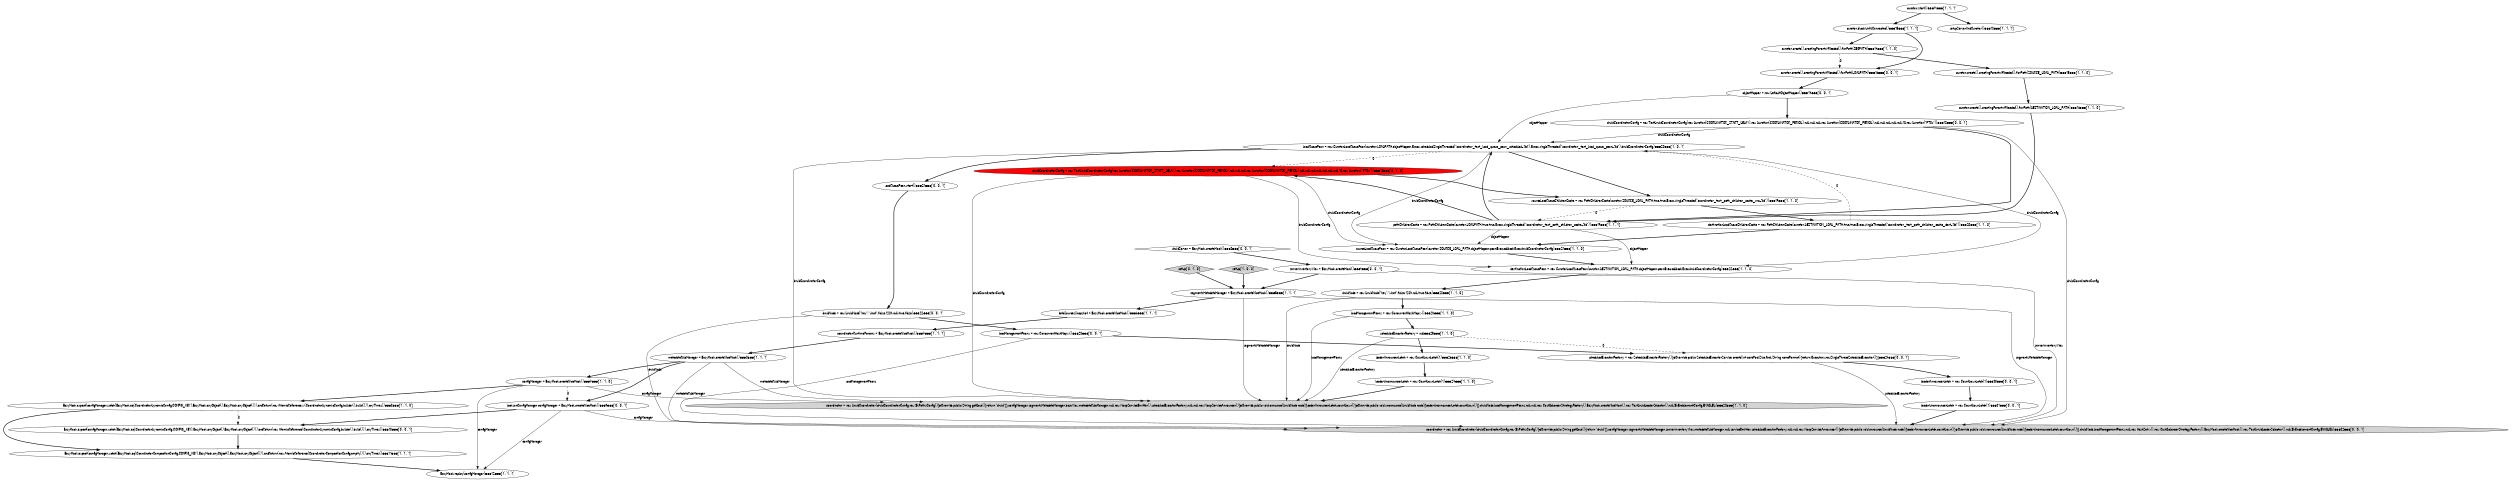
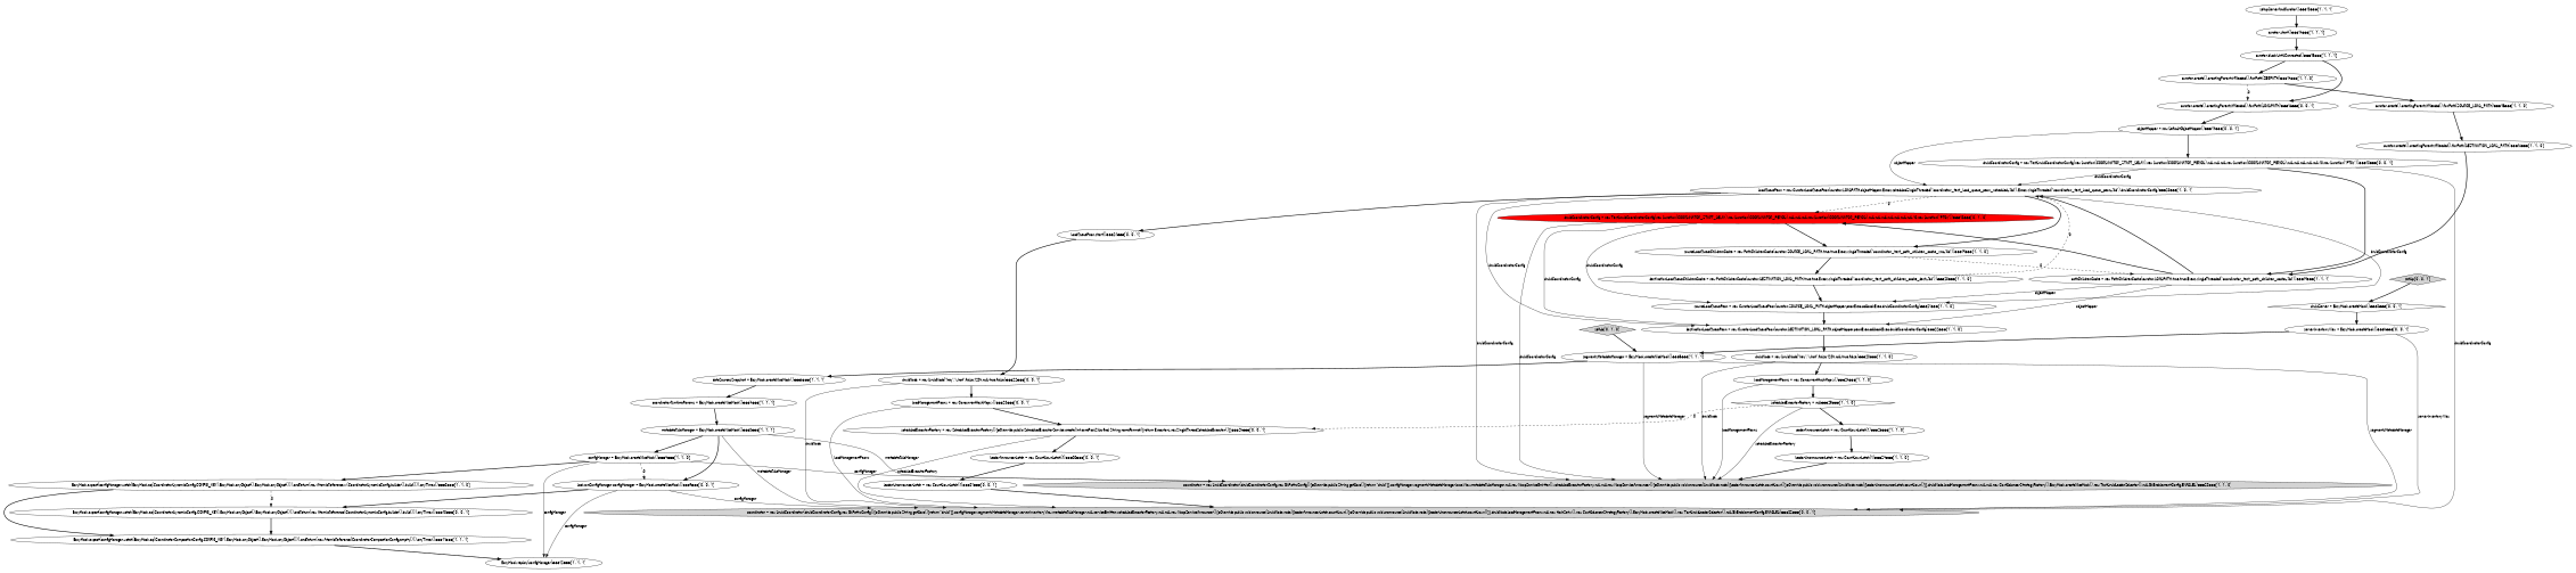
  digraph {
    fontname="Patrick Hand"
    node [fillcolor=white fontname="Patrick Hand" shape=ellipse style=filled]
    edge [fontname="Patrick Hand" style=bold]
    n1 [label="druidNode = new DruidNode(\"hey\",\"what\",false,1234,null,true,false)@@@23@@@['1', '1', '0']"]
    n2 [fillcolor=lightgray label="coordinator = new DruidCoordinator(druidCoordinatorConfig,new ZkPathsConfig(){@Override public String getBase(){return \"druid\"}},configManager,segmentsMetadataManager,baseView,metadataRuleManager,null,new NoopServiceEmitter(),scheduledExecutorFactory,null,null,new NoopServiceAnnouncer(){@Override public void announce(DruidNode node){leaderAnnouncerLatch.countDown()}@Override public void unannounce(DruidNode node){leaderUnannouncerLatch.countDown()}},druidNode,loadManagementPeons,null,null,new CostBalancerStrategyFactory(),EasyMock.createNiceMock(),new TestDruidLeaderSelector(),null,ZkEnablementConfig.ENABLED)@@@28@@@['1', '1', '0']"]
    n3 [label="loadManagementPeons = new ConcurrentHashMap<>()@@@24@@@['1', '1', '0']"]
-   n4 [label="scheduledExecutorFactory = null@@@25@@@['1', '1', '0']"]
+   n4 [label="scheduledExecutorFactory = null@@@25@@@['1', '1', '0']" shape=diamond]
    n5 [label="metadataRuleManager = EasyMock.createNiceMock()@@@8@@@['1', '1', '1']"]
    n6 [label="configManager = EasyMock.createNiceMock()@@@7@@@['1', '1', '0']"]
    n7 [label="JacksonConfigManager configManager = EasyMock.createNiceMock()@@@9@@@['0', '0', '1']"]
    n8 [fillcolor=lightgray label="coordinator = new DruidCoordinator(druidCoordinatorConfig,new ZkPathsConfig(){@Override public String getBase(){return \"druid\"}},configManager,segmentsMetadataManager,serverInventoryView,metadataRuleManager,null,serviceEmitter,scheduledExecutorFactory,null,null,new NoopServiceAnnouncer(){@Override public void announce(DruidNode node){leaderAnnouncerLatch.countDown()}@Override public void unannounce(DruidNode node){leaderUnannouncerLatch.countDown()}},druidNode,loadManagementPeons,null,new HashSet<>(),new CostBalancerStrategyFactory(),EasyMock.createNiceMock(),new TestDruidLeaderSelector(),null,ZkEnablementConfig.ENABLED)@@@32@@@['0', '0', '1']"]
    n9 [label="EasyMock.replay(configManager)@@@12@@@['1', '1', '1']"]
    n10 [label="EasyMock.expect(configManager.watch(EasyMock.eq(CoordinatorDynamicConfig.CONFIG_KEY),EasyMock.anyObject(),EasyMock.anyObject())).andReturn(new AtomicReference<>(CoordinatorDynamicConfig.builder().build())).anyTimes()@@@8@@@['1', '1', '0']"]
    n11 [label="EasyMock.expect(configManager.watch(EasyMock.eq(CoordinatorDynamicConfig.CONFIG_KEY),EasyMock.anyObject(),EasyMock.anyObject())).andReturn(new AtomicReference(CoordinatorDynamicConfig.builder().build())).anyTimes()@@@10@@@['0', '0', '1']"]
    n12 [fillcolor=red label="druidCoordinatorConfig = new TestDruidCoordinatorConfig(new Duration(COORDINATOR_START_DELAY),new Duration(COORDINATOR_PERIOD),null,null,null,new Duration(COORDINATOR_PERIOD),null,null,null,null,null,null,null,10,new Duration(\"PT0s\"))@@@18@@@['0', '1', '0']"]
    n13 [label="destinationLoadQueuePeon = new CuratorLoadQueuePeon(curator,DESTINATION_LOAD_PATH,objectMapper,peonExec,callbackExec,druidCoordinatorConfig)@@@22@@@['1', '1', '0']"]
    n14 [label="sourceLoadQueueChildrenCache = new PathChildrenCache(curator,SOURCE_LOAD_PATH,true,true,Execs.singleThreaded(\"coordinator_test_path_children_cache_src-%d\"))@@@19@@@['1', '1', '0']"]
    n15 [label="sourceLoadQueuePeon = new CuratorLoadQueuePeon(curator,SOURCE_LOAD_PATH,objectMapper,peonExec,callbackExec,druidCoordinatorConfig)@@@21@@@['1', '1', '0']"]
    n16 [label="pathChildrenCache = new PathChildrenCache(curator,LOADPATH,true,true,Execs.singleThreaded(\"coordinator_test_path_children_cache-%d\"))@@@19@@@['1', '1', '1']"]
    n17 [label="destinationLoadQueueChildrenCache = new PathChildrenCache(curator,DESTINATION_LOAD_PATH,true,true,Execs.singleThreaded(\"coordinator_test_path_children_cache_dest-%d\"))@@@20@@@['1', '1', '0']"]
    n18 [label="loadQueuePeon.start()@@@21@@@['0', '0', '1']"]
    n19 [label="druidNode = new DruidNode(\"hey\",\"what\",false,1234,null,true,false)@@@22@@@['0', '0', '1']"]
    n20 [label="loadManagementPeons = new ConcurrentHashMap<>()@@@23@@@['0', '0', '1']"]
    n21 [label="scheduledExecutorFactory = new ScheduledExecutorFactory(){@Override public ScheduledExecutorService create(int corePoolSize,final String nameFormat){return Executors.newSingleThreadScheduledExecutor()}}@@@24@@@['0', '0', '1']"]
    n22 [label="leaderAnnouncerLatch = new CountDownLatch(1)@@@30@@@['0', '0', '1']"]
    n23 [label="leaderUnannouncerLatch = new CountDownLatch(1)@@@31@@@['0', '0', '1']"]
    n24 [label="curator.create().creatingParentsIfNeeded().forPath(LOADPATH)@@@16@@@['0', '0', '1']"]
    n25 [label="objectMapper = new DefaultObjectMapper()@@@17@@@['0', '0', '1']"]
    n26 [label="loadQueuePeon = new CuratorLoadQueuePeon(curator,LOADPATH,objectMapper,Execs.scheduledSingleThreaded(\"coordinator_test_load_queue_peon_scheduled-%d\"),Execs.singleThreaded(\"coordinator_test_load_queue_peon-%d\"),druidCoordinatorConfig)@@@20@@@['1', '0', '1']"]
    n27 [label="druidCoordinatorConfig = new TestDruidCoordinatorConfig(new Duration(COORDINATOR_START_DELAY),new Duration(COORDINATOR_PERIOD),null,null,null,new Duration(COORDINATOR_PERIOD),null,null,null,null,null,10,new Duration(\"PT0s\"))@@@18@@@['0', '0', '1']"]
    n28 [label="setupServerAndCurator()@@@13@@@['1', '1', '1']"]
    n29 [label="curator.start()@@@14@@@['1', '1', '1']"]
+   n30 [fillcolor=lightgray label="setUp['0', '0', '1']" shape=diamond]
    n31 [label="druidServer = EasyMock.createMock()@@@3@@@['0', '0', '1']" shape=diamond]
    n32 [label="serverInventoryView = EasyMock.createMock()@@@4@@@['0', '0', '1']"]
    n33 [label="dataSourcesSnapshot = EasyMock.createNiceMock()@@@6@@@['1', '1', '1']"]
    n34 [label="coordinatorRuntimeParams = EasyMock.createNiceMock()@@@7@@@['1', '1', '1']"]
    n35 [label="curator.create().creatingParentsIfNeeded().forPath(SEGPATH)@@@14@@@['1', '1', '0']"]
    n36 [label="curator.create().creatingParentsIfNeeded().forPath(SOURCE_LOAD_PATH)@@@15@@@['1', '1', '0']"]
    n37 [label="curator.create().creatingParentsIfNeeded().forPath(DESTINATION_LOAD_PATH)@@@16@@@['1', '1', '0']"]
    n38 [label="leaderAnnouncerLatch = new CountDownLatch(1)@@@26@@@['1', '1', '0']"]
    n39 [label="leaderUnannouncerLatch = new CountDownLatch(1)@@@27@@@['1', '1', '0']"]
    n40 [label="EasyMock.expect(configManager.watch(EasyMock.eq(CoordinatorCompactionConfig.CONFIG_KEY),EasyMock.anyObject(),EasyMock.anyObject())).andReturn(new AtomicReference(CoordinatorCompactionConfig.empty())).anyTimes()@@@11@@@['1', '1', '1']"]
    n41 [label="curator.blockUntilConnected()@@@15@@@['1', '1', '1']"]
    n42 [label="segmentsMetadataManager = EasyMock.createNiceMock()@@@5@@@['1', '1', '1']"]
    n43 [fillcolor=lightgray label="setUp['0', '1', '0']" shape=diamond]
-   n44 [fillcolor=lightgray label="setUp['1', '0', '0']" shape=diamond]
    n1 -> n2 [label=druidNode style=solid]
    n1 -> n3
    n3 -> n2 [label=loadManagementPeons style=solid]
    n3 -> n4
    n4 -> n2 [label=scheduledExecutorFactory style=solid]
    n4 -> n21 [label=0 style=dashed]
    n4 -> n38
    n5 -> n2 [label=metadataRuleManager style=solid]
    n5 -> n6
    n5 -> n7
    n5 -> n8 [label=metadataRuleManager style=solid]
    n6 -> n2 [label=configManager style=solid]
    n6 -> n7 [label=0 style=dashed]
    n6 -> n9 [label=configManager style=solid]
    n6 -> n10
    n7 -> n8 [label=configManager style=solid]
    n7 -> n9 [label=configManager style=solid]
    n7 -> n11
    n10 -> n11 [label=0 style=dashed]
    n10 -> n40
    n11 -> n40
    n12 -> n2 [label=druidCoordinatorConfig style=solid]
    n12 -> n13 [label=druidCoordinatorConfig style=solid]
    n12 -> n14
    n12 -> n15 [label=druidCoordinatorConfig style=solid]
    n13 -> n1
    n14 -> n16 [label=0 style=dashed]
    n14 -> n17
    n15 -> n13
    n16 -> n12
    n16 -> n13 [label=objectMapper style=solid]
    n16 -> n15 [label=objectMapper style=solid]
    n16 -> n26
    n17 -> n15
    n17 -> n26 [label=0 style=dashed]
    n18 -> n19
    n19 -> n8 [label=druidNode style=solid]
    n19 -> n20
    n20 -> n8 [label=loadManagementPeons style=solid]
    n20 -> n21
    n21 -> n8 [label=scheduledExecutorFactory style=solid]
    n21 -> n22
    n22 -> n23
    n23 -> n8
    n24 -> n25
    n25 -> n26 [label=objectMapper style=solid]
    n25 -> n27
    n26 -> n2 [label=druidCoordinatorConfig style=solid]
    n26 -> n12 [label=0 style=dashed]
    n26 -> n13 [label=druidCoordinatorConfig style=solid]
    n26 -> n14
    n26 -> n15 [label=druidCoordinatorConfig style=solid]
    n26 -> n18
    n27 -> n8 [label=druidCoordinatorConfig style=solid]
    n27 -> n16
    n27 -> n26 [label=druidCoordinatorConfig style=solid]
-   n29 -> n28
+   n28 -> n29
    n29 -> n41
+   n30 -> n31
    n31 -> n32
    n32 -> n8 [label=serverInventoryView style=solid]
    n32 -> n42
    n33 -> n34
    n34 -> n5
    n35 -> n24 [label=0 style=dashed]
    n35 -> n36
    n36 -> n37
    n37 -> n16
    n38 -> n39
    n39 -> n2
    n40 -> n9
    n41 -> n24
    n41 -> n35
    n42 -> n2 [label=segmentsMetadataManager style=solid]
    n42 -> n8 [label=segmentsMetadataManager style=solid]
    n42 -> n33
    n43 -> n42
-   n44 -> n42
  }
